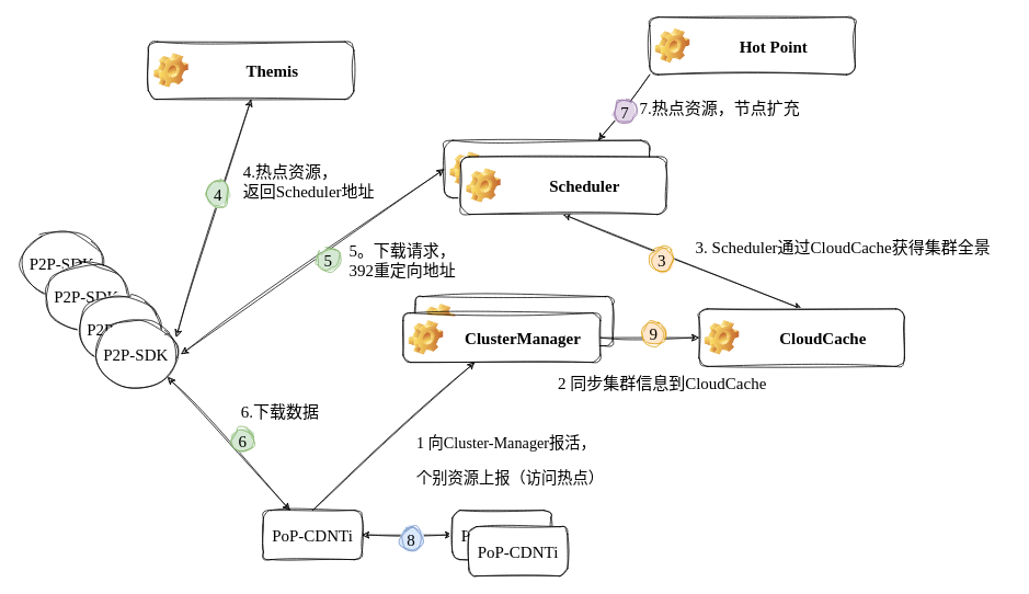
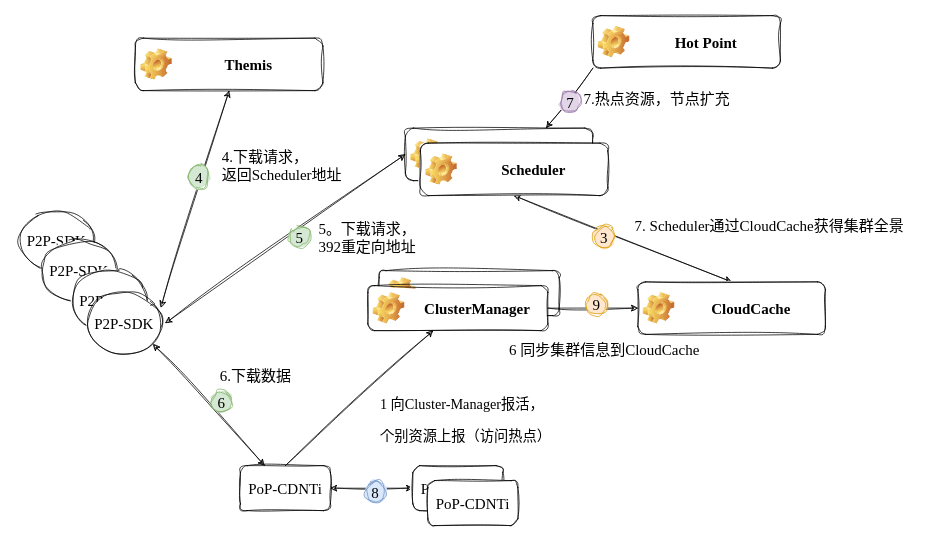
  <mxCell id="0" />
  <mxCell id="1" parent="0" />
  <mxCell id="2" value="ClusterManager" style="label;whiteSpace=wrap;html=1;image=img/clipart/Gear_128x128.png;sketch=1;hachureGap=4;jiggle=2;fontFamily=Architects Daughter;fontSource=https://fonts.googleapis.com/css?family=Architects+Daughter;fontSize=20;align=center;" vertex="1" parent="1"><mxGeometry x="505" y="360" width="240" height="60" as="geometry" /></mxCell>
  <mxCell id="3" style="edgeStyle=none;rounded=0;sketch=1;hachureGap=4;jiggle=2;orthogonalLoop=1;jettySize=auto;html=1;exitX=1;exitY=0.5;exitDx=0;exitDy=0;entryX=0;entryY=0.5;entryDx=0;entryDy=0;fontFamily=Architects Daughter;fontSource=https%3A%2F%2Ffonts.googleapis.com%2Fcss%3Ffamily%3DArchitects%2BDaughter;fontSize=16;" edge="1" parent="1" source="4" target="10"><mxGeometry relative="1" as="geometry" /></mxCell>
  <mxCell id="4" value="ClusterManager" style="label;whiteSpace=wrap;html=1;image=img/clipart/Gear_128x128.png;sketch=1;hachureGap=4;jiggle=2;fontFamily=Architects Daughter;fontSource=https%3A%2F%2Ffonts.googleapis.com%2Fcss%3Ffamily%3DArchitects%2BDaughter;fontSize=20;align=center;" vertex="1" parent="1"><mxGeometry x="490" y="380" width="240" height="60" as="geometry" /></mxCell>
  <mxCell id="5" style="edgeStyle=none;rounded=0;sketch=1;hachureGap=4;jiggle=2;orthogonalLoop=1;jettySize=auto;html=1;exitX=0.5;exitY=1;exitDx=0;exitDy=0;entryX=0.5;entryY=0;entryDx=0;entryDy=0;fontFamily=Architects Daughter;fontSource=https%3A%2F%2Ffonts.googleapis.com%2Fcss%3Ffamily%3DArchitects%2BDaughter;fontSize=16;startArrow=classic;startFill=1;" edge="1" parent="1" source="32" target="10"><mxGeometry relative="1" as="geometry" /></mxCell>
  <mxCell id="6" value="Scheduler" style="label;whiteSpace=wrap;html=1;image=img/clipart/Gear_128x128.png;sketch=1;hachureGap=4;jiggle=2;fontFamily=Architects Daughter;fontSource=https%3A%2F%2Ffonts.googleapis.com%2Fcss%3Ffamily%3DArchitects%2BDaughter;fontSize=20;align=center;" vertex="1" parent="1"><mxGeometry x="540" y="170" width="250" height="70" as="geometry" /></mxCell>
  <mxCell id="7" style="rounded=0;sketch=1;hachureGap=4;jiggle=2;orthogonalLoop=1;jettySize=auto;html=1;exitX=0.5;exitY=0;exitDx=0;exitDy=0;fontFamily=Architects Daughter;fontSource=https%3A%2F%2Ffonts.googleapis.com%2Fcss%3Ffamily%3DArchitects%2BDaughter;fontSize=16;" edge="1" parent="1" source="9" target="4"><mxGeometry relative="1" as="geometry" /></mxCell>
  <mxCell id="8" style="edgeStyle=none;rounded=0;sketch=1;hachureGap=4;jiggle=2;orthogonalLoop=1;jettySize=auto;html=1;exitX=1;exitY=0.5;exitDx=0;exitDy=0;entryX=0;entryY=0.5;entryDx=0;entryDy=0;fontFamily=Architects Daughter;fontSource=https%3A%2F%2Ffonts.googleapis.com%2Fcss%3Ffamily%3DArchitects%2BDaughter;fontSize=16;startArrow=classic;startFill=1;" edge="1" parent="1" source="9" target="12"><mxGeometry relative="1" as="geometry" /></mxCell>
  <mxCell id="9" value="PoP-CDNTi" style="rounded=1;whiteSpace=wrap;html=1;sketch=1;hachureGap=4;jiggle=2;fontFamily=Architects Daughter;fontSource=https%3A%2F%2Ffonts.googleapis.com%2Fcss%3Ffamily%3DArchitects%2BDaughter;fontSize=20;" vertex="1" parent="1"><mxGeometry x="320" y="620" width="120" height="60" as="geometry" /></mxCell>
  <mxCell id="10" value="CloudCache" style="label;whiteSpace=wrap;html=1;image=img/clipart/Gear_128x128.png;sketch=1;hachureGap=4;jiggle=2;fontFamily=Architects Daughter;fontSource=https%3A%2F%2Ffonts.googleapis.com%2Fcss%3Ffamily%3DArchitects%2BDaughter;fontSize=20;align=center;" vertex="1" parent="1"><mxGeometry x="850" y="375" width="250" height="70" as="geometry" /></mxCell>
  <mxCell id="11" value="9" style="ellipse;whiteSpace=wrap;html=1;sketch=1;hachureGap=4;jiggle=2;fontFamily=Architects Daughter;fontSource=https://fonts.googleapis.com/css?family=Architects+Daughter;fontSize=20;fillColor=#ffe6cc;strokeColor=#d79b00;fillStyle=solid;" vertex="1" parent="1"><mxGeometry x="780" y="390" width="30" height="30" as="geometry" /></mxCell>
  <mxCell id="12" value="PoP-CDNTi" style="rounded=1;whiteSpace=wrap;html=1;sketch=1;hachureGap=4;jiggle=2;fontFamily=Architects Daughter;fontSource=https%3A%2F%2Ffonts.googleapis.com%2Fcss%3Ffamily%3DArchitects%2BDaughter;fontSize=20;" vertex="1" parent="1"><mxGeometry x="550" y="620" width="120" height="60" as="geometry" /></mxCell>
  <mxCell id="13" value="PoP-CDNTi" style="rounded=1;whiteSpace=wrap;html=1;sketch=1;hachureGap=4;jiggle=2;fontFamily=Architects Daughter;fontSource=https%3A%2F%2Ffonts.googleapis.com%2Fcss%3Ffamily%3DArchitects%2BDaughter;fontSize=20;" vertex="1" parent="1"><mxGeometry x="570" y="640" width="120" height="60" as="geometry" /></mxCell>
  <mxCell id="14" value="8" style="ellipse;whiteSpace=wrap;html=1;sketch=1;hachureGap=4;jiggle=2;fontFamily=Architects Daughter;fontSource=https://fonts.googleapis.com/css?family=Architects+Daughter;fontSize=20;fillColor=#dae8fc;strokeColor=#6c8ebf;fillStyle=solid;" vertex="1" parent="1"><mxGeometry x="485" y="640" width="30" height="30" as="geometry" /></mxCell>
  <mxCell id="15" value="P2P-SDK" style="ellipse;whiteSpace=wrap;html=1;sketch=1;hachureGap=4;jiggle=2;fillStyle=solid;fontFamily=Architects Daughter;fontSource=https%3A%2F%2Ffonts.googleapis.com%2Fcss%3Ffamily%3DArchitects%2BDaughter;fontSize=20;" vertex="1" parent="1"><mxGeometry x="20" y="280" width="110" height="80" as="geometry" /></mxCell>
  <mxCell id="16" style="edgeStyle=none;rounded=0;sketch=1;hachureGap=4;jiggle=2;orthogonalLoop=1;jettySize=auto;html=1;exitX=0.945;exitY=0.238;exitDx=0;exitDy=0;entryX=0.5;entryY=1;entryDx=0;entryDy=0;fontFamily=Architects Daughter;fontSource=https%3A%2F%2Ffonts.googleapis.com%2Fcss%3Ffamily%3DArchitects%2BDaughter;fontSize=16;startArrow=classic;startFill=1;exitPerimeter=0;" edge="1" parent="1" source="21" target="22"><mxGeometry relative="1" as="geometry" /></mxCell>
  <mxCell id="17" value="P2P-SDK" style="ellipse;whiteSpace=wrap;html=1;sketch=1;hachureGap=4;jiggle=2;fillStyle=solid;fontFamily=Architects Daughter;fontSource=https://fonts.googleapis.com/css?family=Architects+Daughter;fontSize=20;" vertex="1" parent="1"><mxGeometry x="50" y="320" width="110" height="80" as="geometry" /></mxCell>
  <mxCell id="18" style="edgeStyle=none;rounded=0;sketch=1;hachureGap=4;jiggle=2;orthogonalLoop=1;jettySize=auto;html=1;exitX=1;exitY=0.5;exitDx=0;exitDy=0;entryX=0;entryY=0.5;entryDx=0;entryDy=0;fontFamily=Architects Daughter;fontSource=https%3A%2F%2Ffonts.googleapis.com%2Fcss%3Ffamily%3DArchitects%2BDaughter;fontSize=16;startArrow=classic;startFill=1;endArrow=classic;endFill=1;" edge="1" parent="1" source="21" target="6"><mxGeometry relative="1" as="geometry" /></mxCell>
  <mxCell id="19" value="P2P-SDK" style="ellipse;whiteSpace=wrap;html=1;sketch=1;hachureGap=4;jiggle=2;fillStyle=solid;fontFamily=Architects Daughter;fontSource=https://fonts.googleapis.com/css?family=Architects+Daughter;fontSize=20;" vertex="1" parent="1"><mxGeometry x="90" y="360" width="110" height="80" as="geometry" /></mxCell>
  <mxCell id="20" style="edgeStyle=none;rounded=0;sketch=1;hachureGap=4;jiggle=2;orthogonalLoop=1;jettySize=auto;html=1;exitX=1;exitY=1;exitDx=0;exitDy=0;fontFamily=Architects Daughter;fontSource=https%3A%2F%2Ffonts.googleapis.com%2Fcss%3Ffamily%3DArchitects%2BDaughter;fontSize=16;startArrow=classic;startFill=1;endArrow=classic;endFill=1;" edge="1" parent="1" source="21" target="9"><mxGeometry relative="1" as="geometry" /></mxCell>
  <mxCell id="21" value="P2P-SDK" style="ellipse;whiteSpace=wrap;html=1;sketch=1;hachureGap=4;jiggle=2;fillStyle=solid;fontFamily=Architects Daughter;fontSource=https://fonts.googleapis.com/css?family=Architects+Daughter;fontSize=20;" vertex="1" parent="1"><mxGeometry x="110" y="390" width="110" height="80" as="geometry" /></mxCell>
  <mxCell id="22" value="&lt;font face=&quot;Aa花语&quot;&gt;Themis&lt;/font&gt;" style="label;whiteSpace=wrap;html=1;image=img/clipart/Gear_128x128.png;sketch=1;hachureGap=4;jiggle=2;fontFamily=Architects Daughter;fontSource=https%3A%2F%2Ffonts.googleapis.com%2Fcss%3Ffamily%3DArchitects%2BDaughter;fontSize=20;align=center;" vertex="1" parent="1"><mxGeometry x="180" y="50" width="250" height="70" as="geometry" /></mxCell>
  <mxCell id="23" value="4" style="ellipse;whiteSpace=wrap;html=1;sketch=1;hachureGap=4;jiggle=2;fontFamily=Architects Daughter;fontSource=https://fonts.googleapis.com/css?family=Architects+Daughter;fontSize=20;fillColor=#d5e8d4;strokeColor=#82b366;fillStyle=solid;" vertex="1" parent="1"><mxGeometry x="250" y="220" width="30" height="30" as="geometry" /></mxCell>
  <mxCell id="24" style="edgeStyle=none;rounded=0;sketch=1;hachureGap=4;jiggle=2;orthogonalLoop=1;jettySize=auto;html=1;exitX=0;exitY=1;exitDx=0;exitDy=0;entryX=0.75;entryY=0;entryDx=0;entryDy=0;fontFamily=Architects Daughter;fontSource=https%3A%2F%2Ffonts.googleapis.com%2Fcss%3Ffamily%3DArchitects%2BDaughter;fontSize=16;startArrow=none;startFill=0;endArrow=classic;endFill=1;" edge="1" parent="1" source="25" target="6"><mxGeometry relative="1" as="geometry" /></mxCell>
  <mxCell id="25" value="Hot Point" style="label;whiteSpace=wrap;html=1;image=img/clipart/Gear_128x128.png;sketch=1;hachureGap=4;jiggle=2;fontFamily=Architects Daughter;fontSource=https%3A%2F%2Ffonts.googleapis.com%2Fcss%3Ffamily%3DArchitects%2BDaughter;fontSize=20;align=center;" vertex="1" parent="1"><mxGeometry x="790" y="20" width="250" height="70" as="geometry" /></mxCell>
  <mxCell id="26" value="7" style="ellipse;whiteSpace=wrap;html=1;sketch=1;hachureGap=4;jiggle=2;fontFamily=Architects Daughter;fontSource=https://fonts.googleapis.com/css?family=Architects+Daughter;fontSize=20;fillColor=#e1d5e7;strokeColor=#9673a6;fillStyle=solid;" vertex="1" parent="1"><mxGeometry x="745" y="120" width="30" height="30" as="geometry" /></mxCell>
  <mxCell id="27" value="5" style="ellipse;whiteSpace=wrap;html=1;sketch=1;hachureGap=4;jiggle=2;fontFamily=Architects Daughter;fontSource=https://fonts.googleapis.com/css?family=Architects+Daughter;fontSize=20;fillColor=#d5e8d4;strokeColor=#82b366;fillStyle=solid;" vertex="1" parent="1"><mxGeometry x="384" y="300" width="30" height="30" as="geometry" /></mxCell>
  <mxCell id="28" value="3" style="ellipse;whiteSpace=wrap;html=1;sketch=1;hachureGap=4;jiggle=2;fontFamily=Architects Daughter;fontSource=https://fonts.googleapis.com/css?family=Architects+Daughter;fontSize=20;fillColor=#ffe6cc;strokeColor=#d79b00;fillStyle=solid;" vertex="1" parent="1"><mxGeometry x="790" y="300" width="30" height="30" as="geometry" /></mxCell>
  <mxCell id="29" value="6" style="ellipse;whiteSpace=wrap;html=1;sketch=1;hachureGap=4;jiggle=2;fontFamily=Architects Daughter;fontSource=https://fonts.googleapis.com/css?family=Architects+Daughter;fontSize=20;fillColor=#d5e8d4;strokeColor=#82b366;fillStyle=solid;" vertex="1" parent="1"><mxGeometry x="280" y="520" width="30" height="30" as="geometry" /></mxCell>
  <mxCell id="30" value="&lt;p style=&quot;text-align: left; font-size: 19px;&quot;&gt;&lt;font style=&quot;font-size: 19px; line-height: 0.7;&quot; face=&quot;新叶念体&quot;&gt;1 向Cluster-Manager报活，&lt;/font&gt;&lt;/p&gt;&lt;p style=&quot;text-align: left; font-size: 19px;&quot;&gt;&lt;font style=&quot;font-size: 19px;&quot; face=&quot;新叶念体&quot;&gt;个别资源上报（访问热点）&lt;/font&gt;&lt;/p&gt;" style="text;html=1;align=center;verticalAlign=middle;resizable=0;points=[];autosize=1;strokeColor=none;fillColor=none;fontSize=20;fontFamily=Architects Daughter;" vertex="1" parent="1"><mxGeometry x="490" y="500" width="260" height="120" as="geometry" /></mxCell>
- <mxCell id="31" value="&lt;span style=&quot;font-family: 新叶念体; text-align: left;&quot;&gt;2 同步集群信息到CloudCache&lt;/span&gt;" style="text;html=1;align=center;verticalAlign=middle;resizable=0;points=[];autosize=1;strokeColor=none;fillColor=none;fontSize=20;fontFamily=Architects Daughter;" vertex="1" parent="1"><mxGeometry x="670" y="445" width="270" height="40" as="geometry" /></mxCell>
+ <mxCell id="31" value="&lt;span style=&quot;font-family: 新叶念体; text-align: left;&quot;&gt;6 同步集群信息到CloudCache&lt;/span&gt;" style="text;html=1;align=center;verticalAlign=middle;resizable=0;points=[];autosize=1;strokeColor=none;fillColor=none;fontSize=20;fontFamily=Architects Daughter;" vertex="1" parent="1"><mxGeometry x="670" y="445" width="270" height="40" as="geometry" /></mxCell>
  <mxCell id="32" value="Scheduler" style="label;whiteSpace=wrap;html=1;image=img/clipart/Gear_128x128.png;sketch=1;hachureGap=4;jiggle=2;fontFamily=Architects Daughter;fontSource=https://fonts.googleapis.com/css?family=Architects+Daughter;fontSize=20;align=center;" vertex="1" parent="1"><mxGeometry x="560" y="190" width="250" height="70" as="geometry" /></mxCell>
- <mxCell id="33" value="&lt;span style=&quot;font-family: 新叶念体; text-align: left;&quot;&gt;3. Scheduler通过CloudCache获得集群全景&lt;/span&gt;" style="text;html=1;align=center;verticalAlign=middle;resizable=0;points=[];autosize=1;strokeColor=none;fillColor=none;fontSize=20;fontFamily=Architects Daughter;" vertex="1" parent="1"><mxGeometry x="820" y="280" width="410" height="40" as="geometry" /></mxCell>
- <mxCell id="34" value="&lt;div style=&quot;text-align: left;&quot;&gt;&lt;span style=&quot;background-color: initial;&quot;&gt;&lt;font face=&quot;新叶念体&quot;&gt;4.热点资源，&lt;/font&gt;&lt;/span&gt;&lt;/div&gt;&lt;div style=&quot;text-align: left;&quot;&gt;&lt;span style=&quot;background-color: initial;&quot;&gt;&lt;font face=&quot;新叶念体&quot;&gt;返回Scheduler地址&lt;/font&gt;&lt;/span&gt;&lt;/div&gt;" style="text;html=1;align=center;verticalAlign=middle;resizable=0;points=[];autosize=1;strokeColor=none;fillColor=none;fontSize=20;fontFamily=Architects Daughter;" vertex="1" parent="1"><mxGeometry x="280" y="190" width="190" height="60" as="geometry" /></mxCell>
+ <mxCell id="33" value="&lt;span style=&quot;font-family: 新叶念体; text-align: left;&quot;&gt;7. Scheduler通过CloudCache获得集群全景&lt;/span&gt;" style="text;html=1;align=center;verticalAlign=middle;resizable=0;points=[];autosize=1;strokeColor=none;fillColor=none;fontSize=20;fontFamily=Architects Daughter;" vertex="1" parent="1"><mxGeometry x="820" y="280" width="410" height="40" as="geometry" /></mxCell>
+ <mxCell id="34" value="&lt;div style=&quot;text-align: left;&quot;&gt;&lt;span style=&quot;background-color: initial;&quot;&gt;&lt;font face=&quot;新叶念体&quot;&gt;4.下载请求，&lt;/font&gt;&lt;/span&gt;&lt;/div&gt;&lt;div style=&quot;text-align: left;&quot;&gt;&lt;span style=&quot;background-color: initial;&quot;&gt;&lt;font face=&quot;新叶念体&quot;&gt;返回Scheduler地址&lt;/font&gt;&lt;/span&gt;&lt;/div&gt;" style="text;html=1;align=center;verticalAlign=middle;resizable=0;points=[];autosize=1;strokeColor=none;fillColor=none;fontSize=20;fontFamily=Architects Daughter;" vertex="1" parent="1"><mxGeometry x="280" y="190" width="190" height="60" as="geometry" /></mxCell>
  <mxCell id="35" value="&lt;div style=&quot;text-align: left;&quot;&gt;&lt;font face=&quot;新叶念体&quot;&gt;5。下载请求，&lt;/font&gt;&lt;/div&gt;&lt;div style=&quot;text-align: left;&quot;&gt;&lt;font face=&quot;新叶念体&quot;&gt;392重定向地址&lt;/font&gt;&lt;/div&gt;" style="text;html=1;align=center;verticalAlign=middle;resizable=0;points=[];autosize=1;strokeColor=none;fillColor=none;fontSize=20;fontFamily=Architects Daughter;" vertex="1" parent="1"><mxGeometry x="414" y="285" width="150" height="60" as="geometry" /></mxCell>
  <mxCell id="36" value="&lt;div style=&quot;text-align: left;&quot;&gt;&lt;font face=&quot;新叶念体&quot;&gt;6.下载数据&lt;/font&gt;&lt;/div&gt;" style="text;html=1;align=center;verticalAlign=middle;resizable=0;points=[];autosize=1;strokeColor=none;fillColor=none;fontSize=20;fontFamily=Architects Daughter;" vertex="1" parent="1"><mxGeometry x="280" y="480" width="120" height="40" as="geometry" /></mxCell>
  <mxCell id="37" value="&lt;div style=&quot;text-align: left;&quot;&gt;&lt;span style=&quot;background-color: initial;&quot;&gt;&lt;font face=&quot;新叶念体&quot;&gt;7.热点资源，节点扩充&lt;/font&gt;&lt;/span&gt;&lt;/div&gt;" style="text;html=1;align=center;verticalAlign=middle;resizable=0;points=[];autosize=1;strokeColor=none;fillColor=none;fontSize=20;fontFamily=Architects Daughter;" vertex="1" parent="1"><mxGeometry x="775" y="110" width="200" height="40" as="geometry" /></mxCell>
